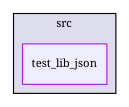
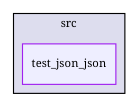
  digraph {
    compound=true
    rankdir=LR
    fontname="Noto Serif"
-   n1 [fillcolor="#eeeeff" fontname="Noto Serif" fontsize=10 label=test_lib_json pencolor=black shape=box style=filled color=purple]
+   n1 [fillcolor="#eeeeff" fontname="Noto Serif" fontsize=10 label=test_json_json pencolor=black shape=box style=filled color=purple]
    subgraph cluster_1 {
      bgcolor="#ddddee"
      fontsize=10
      label=src
      pencolor=black
      n1
    }
  }
